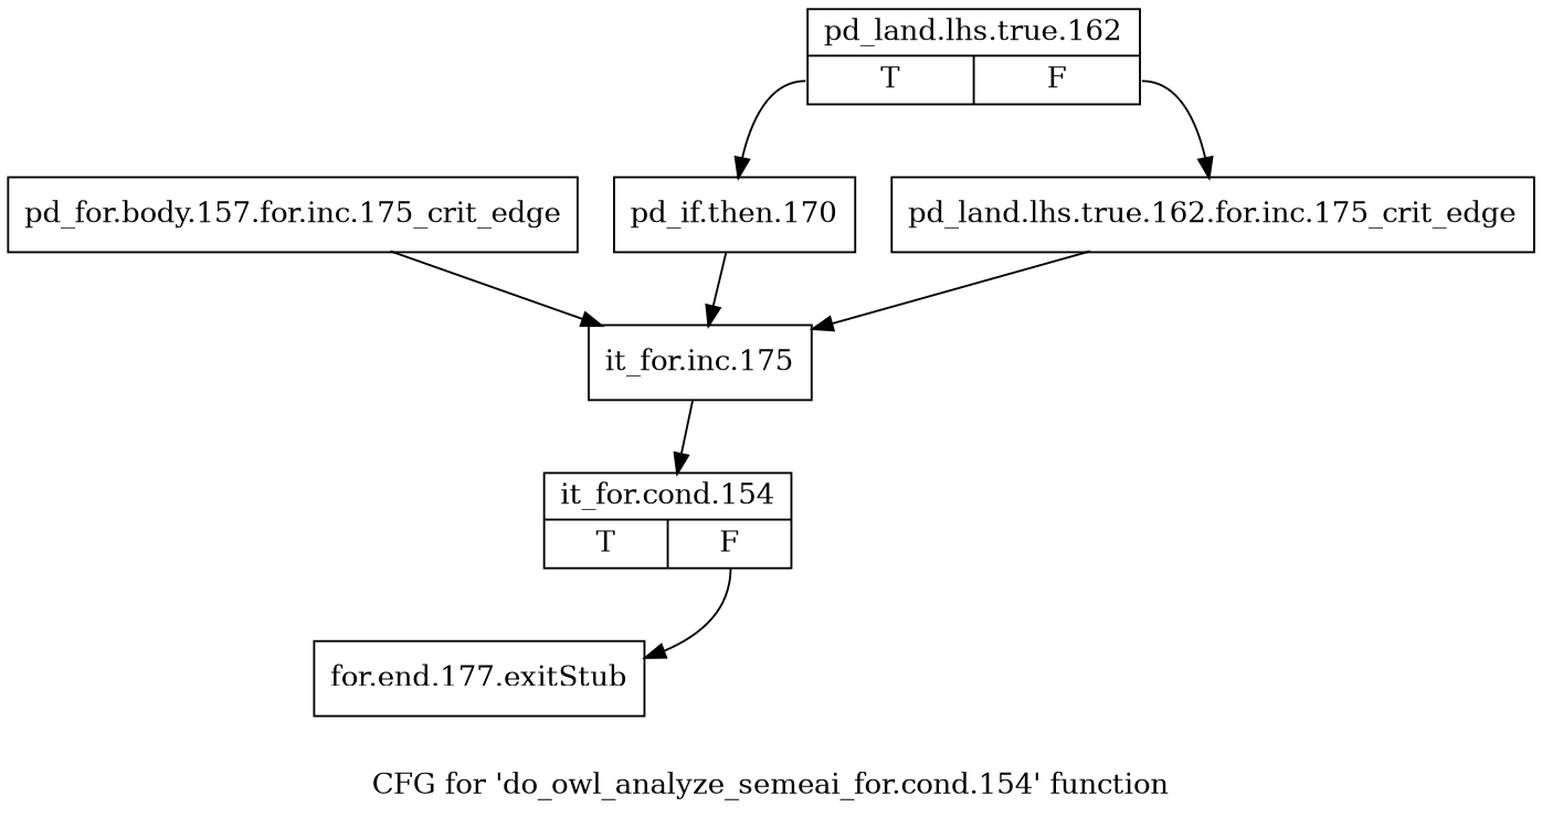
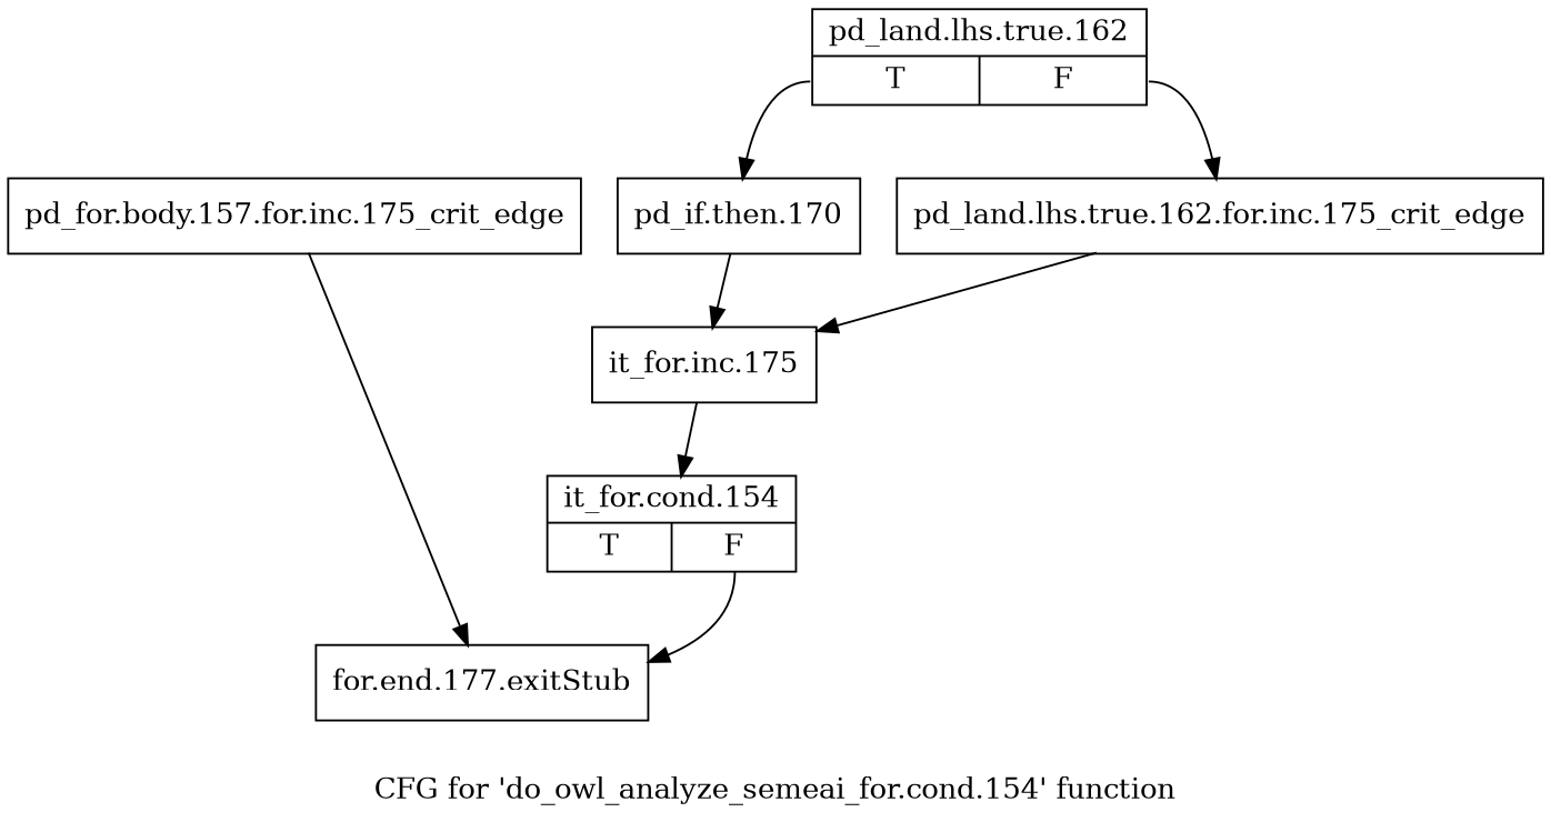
  digraph {
    label="CFG for 'do_owl_analyze_semeai_for.cond.154' function"
    node [shape=record]
    n1 [label="{it_for.cond.154|{<s0>T|<s1>F}}"]
    n2 [label="{for.end.177.exitStub}"]
    n3 [label="{pd_land.lhs.true.162|{<s0>T|<s1>F}}"]
    n4 [label="{pd_if.then.170}"]
    n5 [label="{pd_land.lhs.true.162.for.inc.175_crit_edge}"]
    n6 [label="{pd_for.body.157.for.inc.175_crit_edge}"]
    n7 [label="{it_for.inc.175}"]
    n1 -> n2 [tailport=s1]
    n3 -> n4 [tailport=s0]
    n3 -> n5 [tailport=s1]
    n4 -> n7
    n5 -> n7
-   n6 -> n7
+   n6 -> n2
    n7 -> n1
  }
